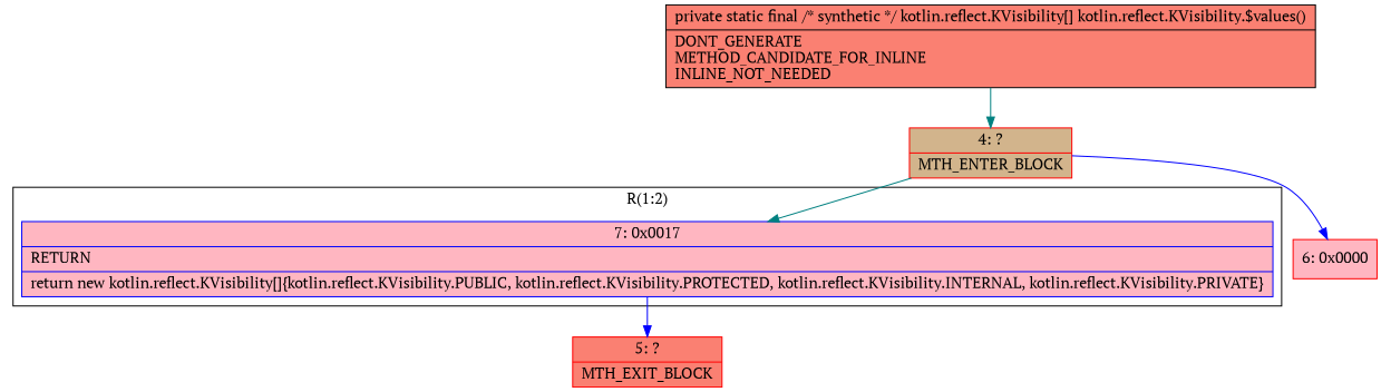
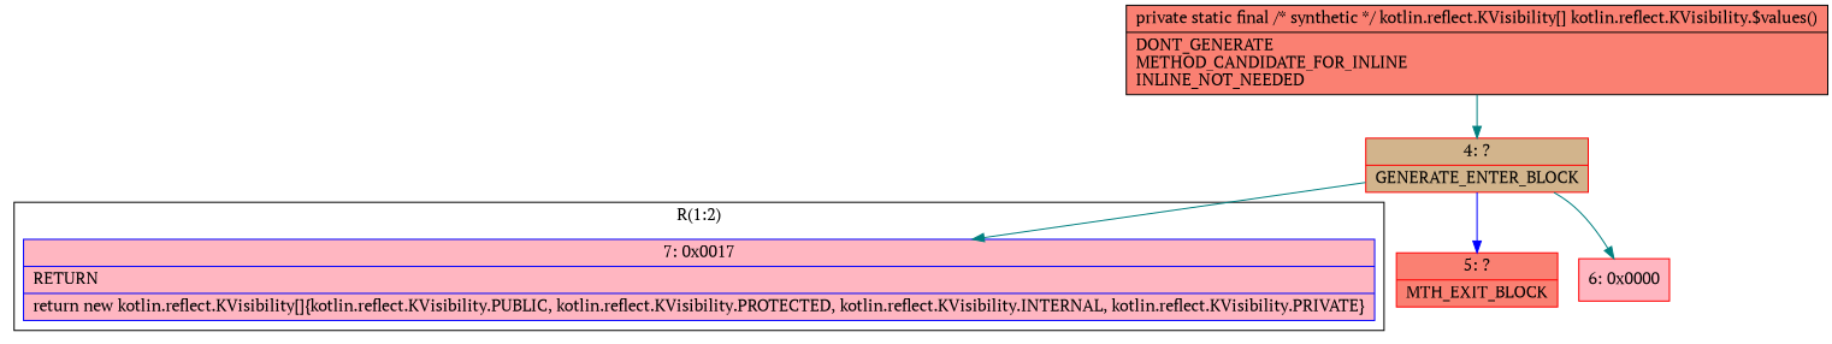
  digraph {
    fontname="PT Serif"
    node [color=red fillcolor=lightpink fontname="PT Serif" shape=record style=filled]
    edge [color=blue fontname="PT Serif"]
    n1 [color=blue label="{7\:\ 0x0017|RETURN\l|return new kotlin.reflect.KVisibility[]\{kotlin.reflect.KVisibility.PUBLIC, kotlin.reflect.KVisibility.PROTECTED, kotlin.reflect.KVisibility.INTERNAL, kotlin.reflect.KVisibility.PRIVATE\}\l}"]
    n2 [fillcolor=salmon label="{5\:\ ?|MTH_EXIT_BLOCK\l}"]
-   n3 [fillcolor=tan label="{4\:\ ?|MTH_ENTER_BLOCK\l}"]
+   n3 [fillcolor=tan label="{4\:\ ?|GENERATE_ENTER_BLOCK\l}"]
    n4 [label="{6\:\ 0x0000}"]
    n5 [fillcolor=salmon label="{private static final \/* synthetic *\/ kotlin.reflect.KVisibility[] kotlin.reflect.KVisibility.$values()  | DONT_GENERATE\lMETHOD_CANDIDATE_FOR_INLINE\lINLINE_NOT_NEEDED\l}" color=""]
    subgraph cluster_1 {
      label="R(1:2)"
      n1
    }
-   n1 -> n2
+   n3 -> n2
    n3 -> n1 [color=teal]
-   n3 -> n4
+   n3 -> n4 [color=teal]
    n5 -> n3 [color=teal]
  }
